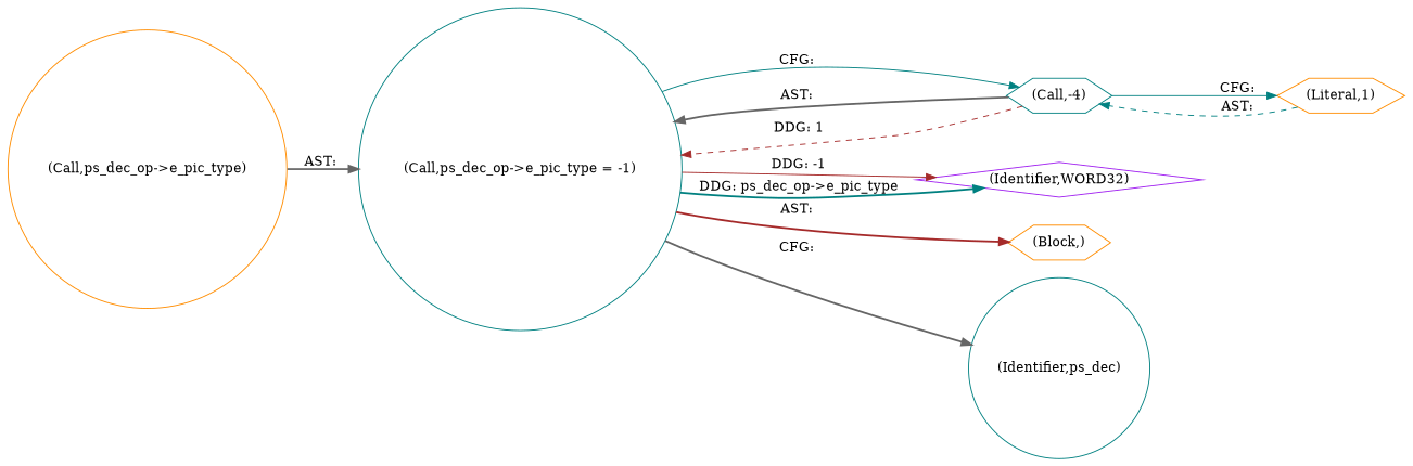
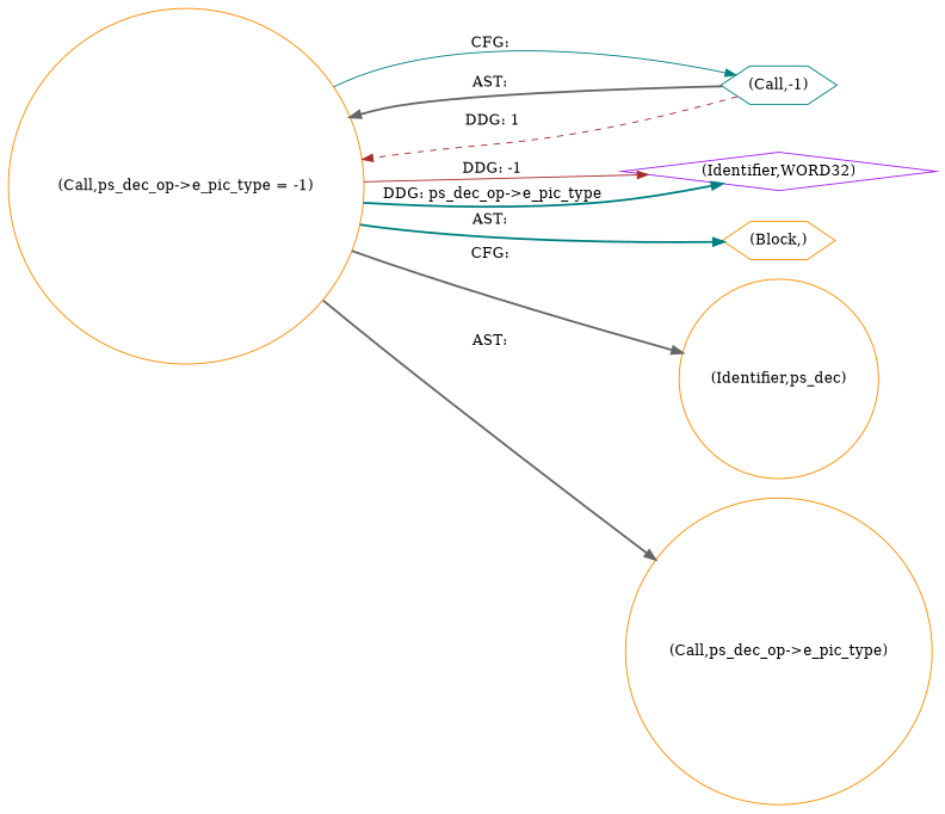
  digraph {
    rankdir=LR
    node [color=darkorange shape=circle]
    edge [color=teal style=bold]
-   n1 [color=teal label="(Call,ps_dec_op->e_pic_type = -1)"]
-   n2 [color=teal label="(Call,-4)" shape=hexagon]
+   n1 [label="(Call,ps_dec_op->e_pic_type = -1)"]
+   n2 [color=teal label="(Call,-1)" shape=hexagon]
    n3 [color=purple label="(Identifier,WORD32)" shape=diamond]
    n4 [label="(Block,)" shape=hexagon]
-   n5 [color=teal label="(Identifier,ps_dec)"]
-   n6 [label="(Literal,1)" shape=hexagon]
+   n5 [label="(Identifier,ps_dec)"]
    n7 [label="(Call,ps_dec_op->e_pic_type)"]
    n1 -> n2 [label="CFG: " style=solid]
    n1 -> n3 [color=brown label="DDG: -1" style=solid]
    n1 -> n3 [label="DDG: ps_dec_op->e_pic_type"]
-   n1 -> n4 [color=brown label="AST: "]
+   n1 -> n4 [label="AST: "]
    n1 -> n5 [color=gray40 label="CFG: "]
    n2 -> n1 [color=gray40 label="AST: "]
    n2 -> n1 [color=brown label="DDG: 1" style=dashed]
-   n2 -> n6 [label="CFG: " style=solid]
-   n6 -> n2 [label="AST: " style=dashed]
-   n7 -> n1 [color=gray40 label="AST: "]
+   n1 -> n7 [color=gray40 label="AST: "]
  }
